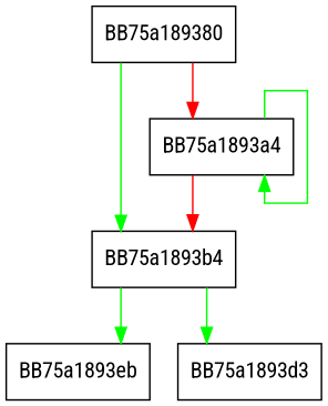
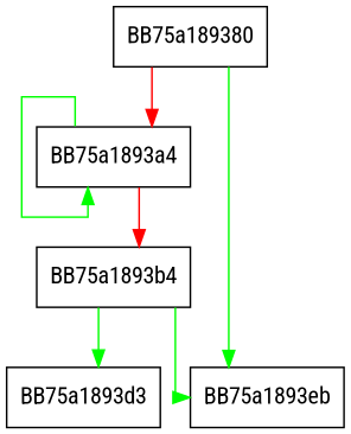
  digraph {
    fontname="Roboto Condensed"
    splines=ortho
    node [fontname="Roboto Condensed" shape=box]
    edge [color=green fontname="Roboto Condensed"]
    BB75a189380
    BB75a1893b4
    BB75a1893a4
    BB75a1893eb
    BB75a1893d3
-   BB75a189380 -> BB75a1893b4
+   BB75a189380 -> BB75a1893eb
    BB75a189380 -> BB75a1893a4 [color=red]
    BB75a1893b4 -> BB75a1893eb
    BB75a1893b4 -> BB75a1893d3
    BB75a1893a4 -> BB75a1893b4 [color=red]
    BB75a1893a4 -> BB75a1893a4
  }
